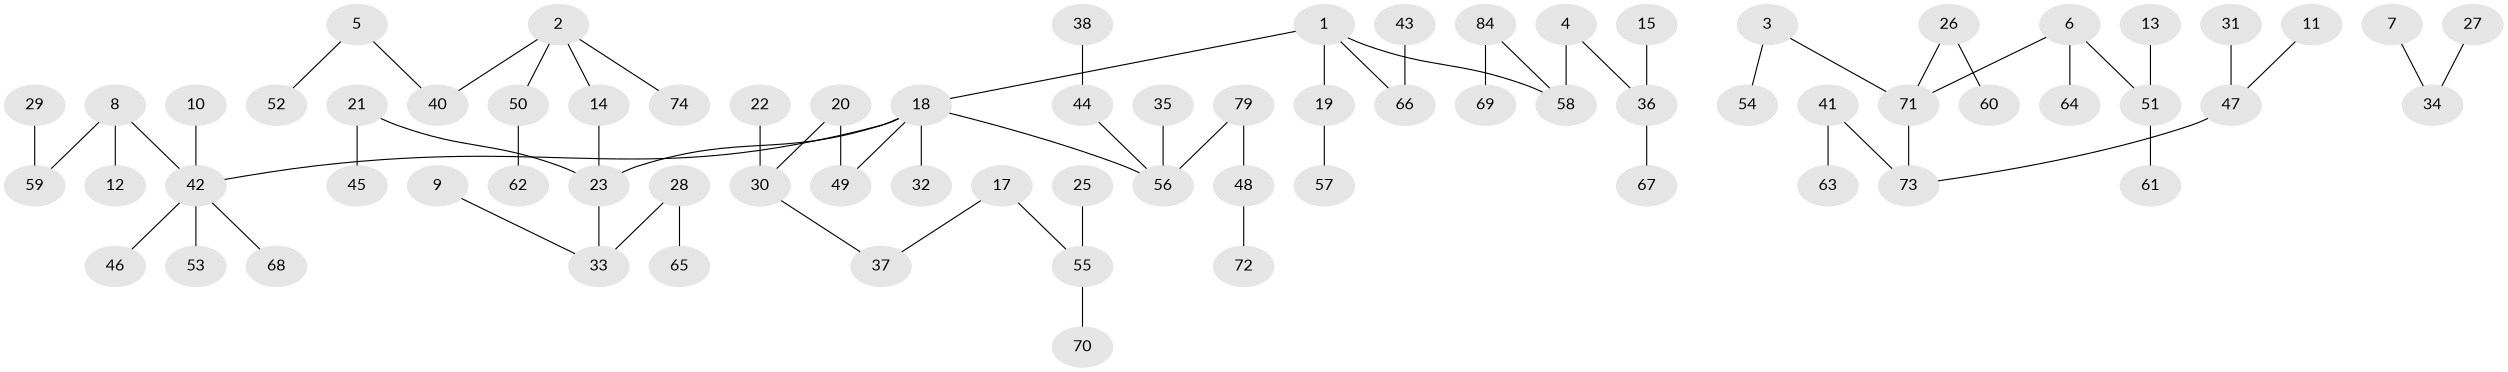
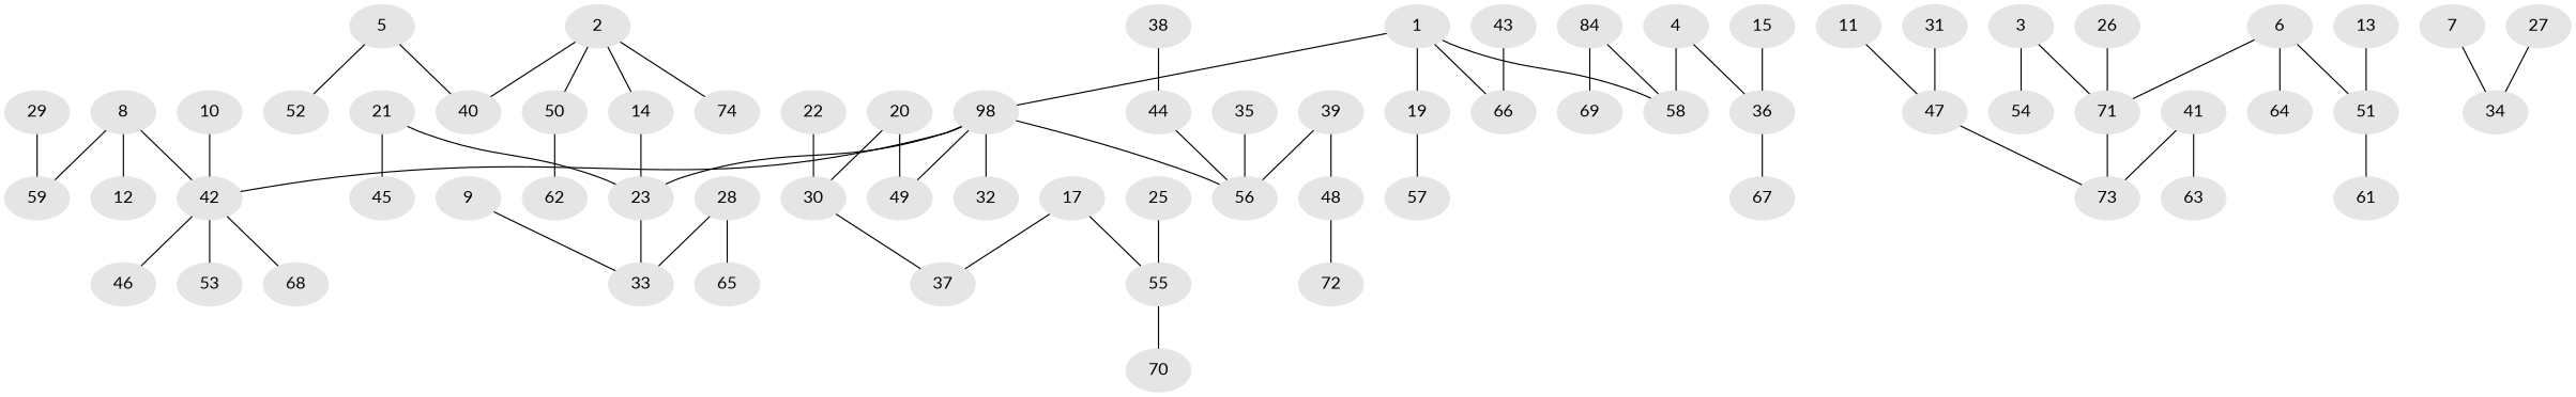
  graph {
    fontname=Lato
    node [color=gray90 fontname=Lato style=filled]
    edge [fontname=Lato weight=1.0]
    1
-   18
+   18 [label=98]
    19
    58
    66
    42
    23
    32
    49
    56
    57
    2
    14
    40
    50
    74
    62
    3
    54
    71
    73
    4
    36
    67
    5
    52
    6
    51
    64
    61
    7
    34
    8
    12
    59
    46
    53
    68
    9
    33
    10
    11
    47
    13
    15
    17
    37
    55
    70
    20
    30
    21
    45
    22
    n55 [label=84]
    69
    25
    26
-   60
    27
    28
    65
    29
    31
    35
    38
    44
-   39 [label=79]
+   39
    48
    72
    41
    63
    43
    1 -- 18
    1 -- 19
    1 -- 58
    1 -- 66
    18 -- 42
    18 -- 23
    18 -- 32
    18 -- 49
    18 -- 56
    19 -- 57
    42 -- 46
    42 -- 53
    42 -- 68
    23 -- 33
    2 -- 14
    2 -- 40
    2 -- 50
    2 -- 74
    14 -- 23
    50 -- 62
    3 -- 54
    3 -- 71
    71 -- 73
    4 -- 58
    4 -- 36
    36 -- 67
    5 -- 40
    5 -- 52
    6 -- 71
    6 -- 51
    6 -- 64
    51 -- 61
    7 -- 34
    8 -- 42
    8 -- 12
    8 -- 59
    9 -- 33
    10 -- 42
    11 -- 47
    47 -- 73
    13 -- 51
    15 -- 36
    17 -- 37
    17 -- 55
    55 -- 70
    20 -- 49
    20 -- 30
    30 -- 37
    21 -- 23
    21 -- 45
    22 -- 30
    n55 -- 58
    n55 -- 69
    25 -- 55
    26 -- 71
-   26 -- 60
    27 -- 34
    28 -- 33
    28 -- 65
    29 -- 59
    31 -- 47
    35 -- 56
    38 -- 44
    44 -- 56
    39 -- 56
    39 -- 48
    48 -- 72
    41 -- 73
    41 -- 63
    43 -- 66
  }
